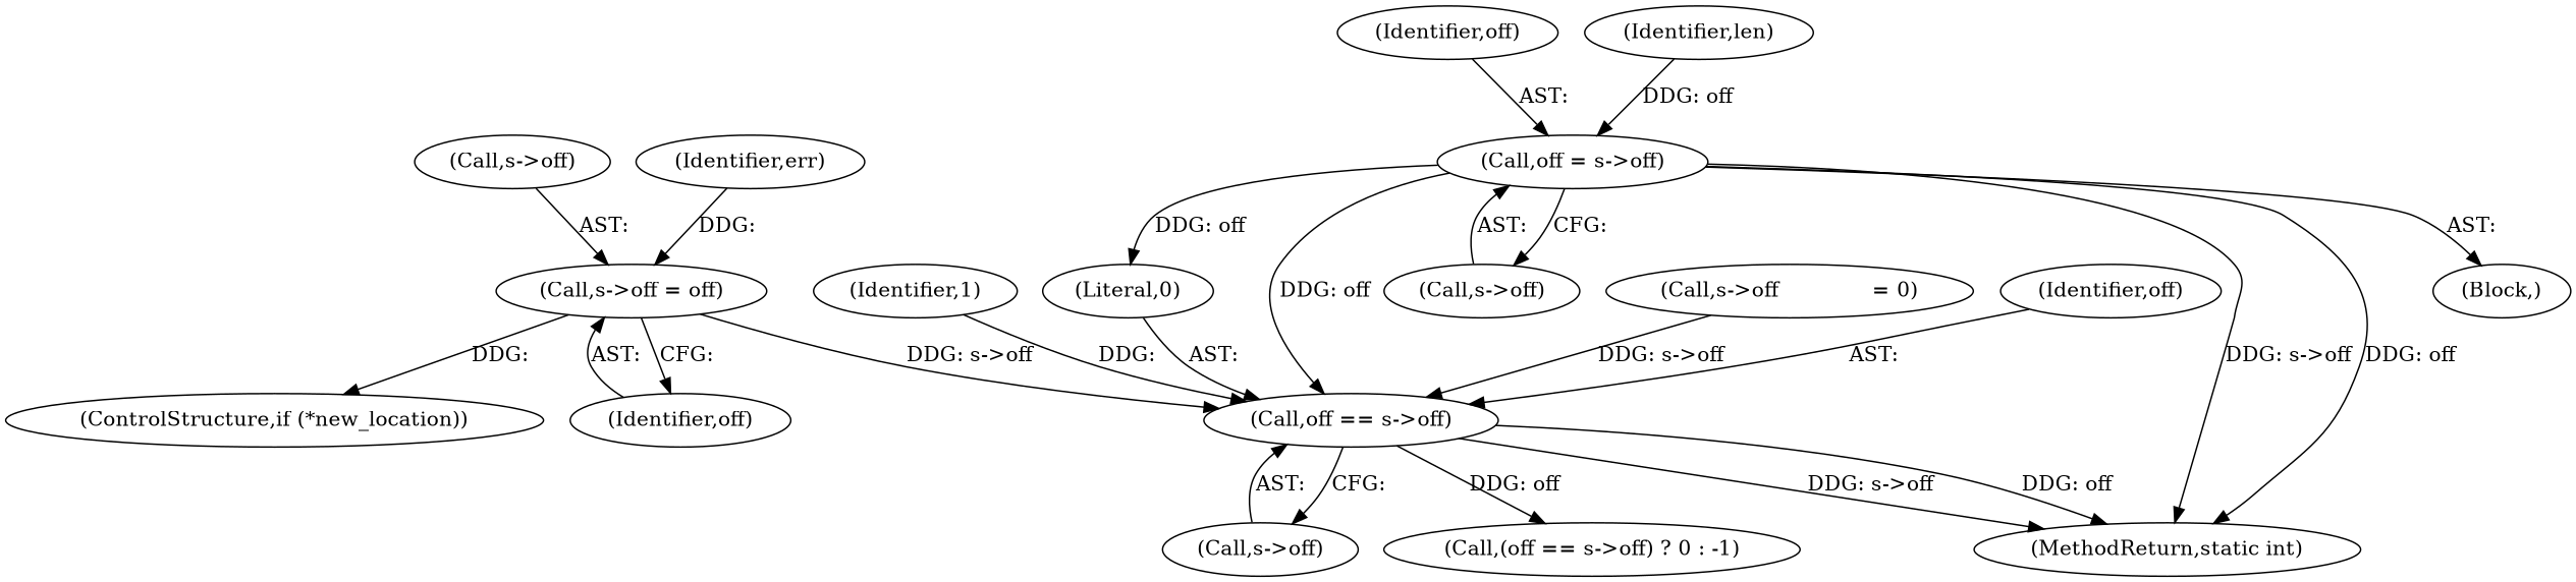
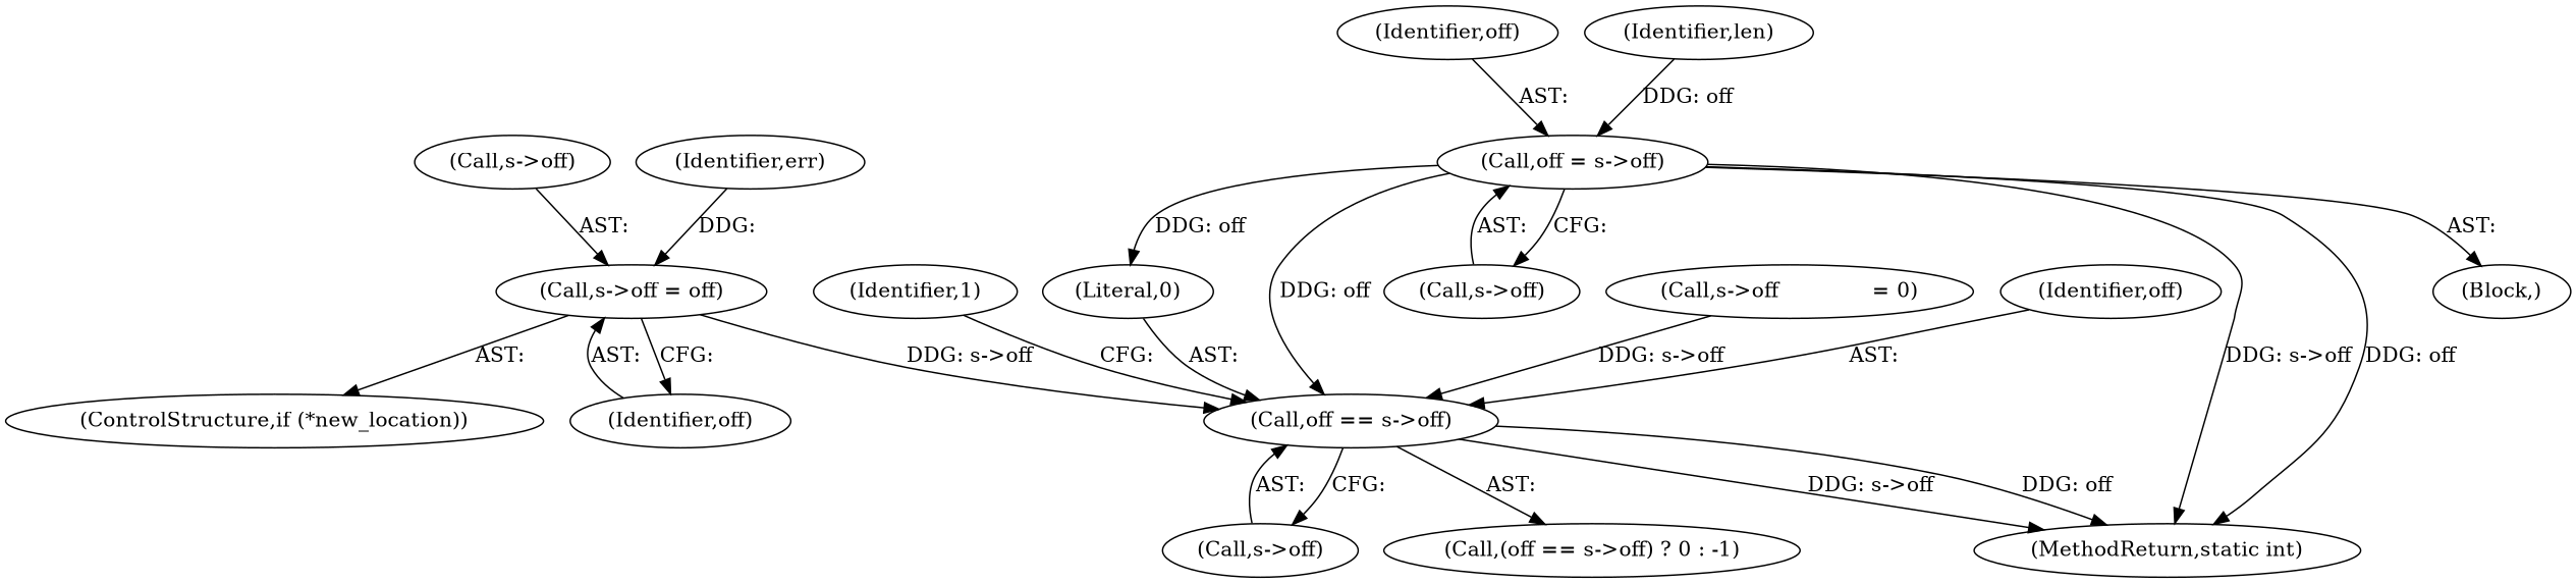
  digraph {
    n1 [label="(Call,off = s->off)"]
    n2 [label="(Call,off == s->off)"]
    n3 [label="(Block,)"]
    n4 [label="(Call,s->off)"]
    n5 [label="(MethodReturn,static int)"]
    n6 [label="(Literal,0)"]
    n7 [label="(Call,s->off = off)"]
    n8 [label="(ControlStructure,if (*new_location))"]
    n9 [label="(Identifier,off)"]
    n10 [label="(Call,s->off)"]
    n11 [label="(Call,(off == s->off) ? 0 : -1)"]
    n12 [label="(Identifier,1)"]
    n13 [label="(Call,s->off              = 0)"]
    n14 [label="(Identifier,err)"]
    n15 [label="(Call,s->off)"]
    n16 [label="(Identifier,off)"]
    n17 [label="(Identifier,len)"]
    n18 [label="(Identifier,off)"]
    n1 -> n2 [label="DDG: off"]
    n1 -> n3 [label="AST: "]
    n1 -> n4 [label="CFG: "]
    n1 -> n5 [label="DDG: off"]
    n1 -> n5 [label="DDG: s->off"]
    n1 -> n6 [label="DDG: off"]
    n2 -> n5 [label="DDG: s->off"]
    n2 -> n5 [label="DDG: off"]
    n2 -> n10 [label="CFG: "]
-   n2 -> n11 [label="DDG: off"]
+   n2 -> n11 [label="AST: "]
    n4 -> n1 [label="AST: "]
    n6 -> n2 [label="AST: "]
    n7 -> n2 [label="DDG: s->off"]
-   n7 -> n8 [label="DDG: "]
+   n7 -> n8 [label="AST: "]
    n7 -> n9 [label="CFG: "]
    n9 -> n7 [label="AST: "]
    n10 -> n2 [label="AST: "]
-   n12 -> n2 [label="DDG: "]
+   n12 -> n2 [label="CFG: "]
    n13 -> n2 [label="DDG: s->off"]
    n14 -> n7 [label="DDG: "]
    n15 -> n7 [label="AST: "]
    n16 -> n1 [label="AST: "]
    n17 -> n1 [label="DDG: off"]
    n18 -> n2 [label="AST: "]
  }
